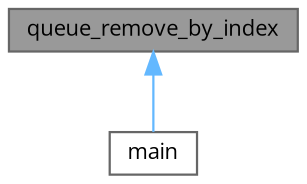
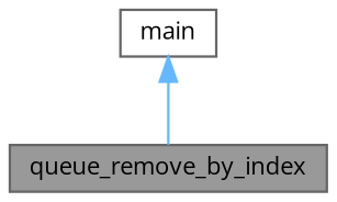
  digraph {
    rankdir=TB
    fontname="Open Sans"
    node [fontname="Open Sans" fontsize=10 shape=box style=filled]
    n1 [color=gray40 fillcolor=grey60 fontcolor=black height=0.2 label=queue_remove_by_index width=0.4]
    n2 [color=grey40 fillcolor=white height=0.2 label=main width=0.4]
-   n1 -> n2 [color=steelblue1 dir=back fontname="Open Sans" fontsize=10 labelfontname=Helvetica labelfontsize=10 style=solid]
+   n2 -> n1 [color=steelblue1 dir=back fontname="Open Sans" fontsize=10 labelfontname=Helvetica labelfontsize=10 style=solid]
  }
